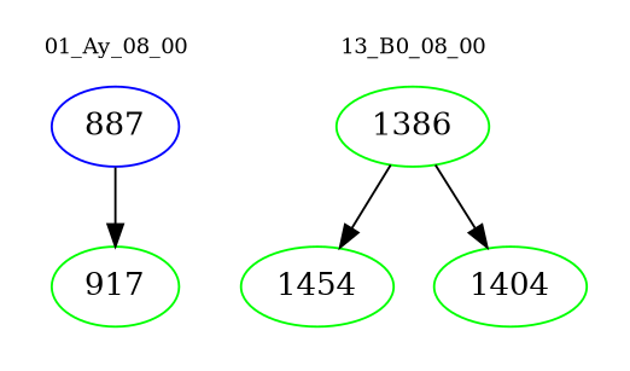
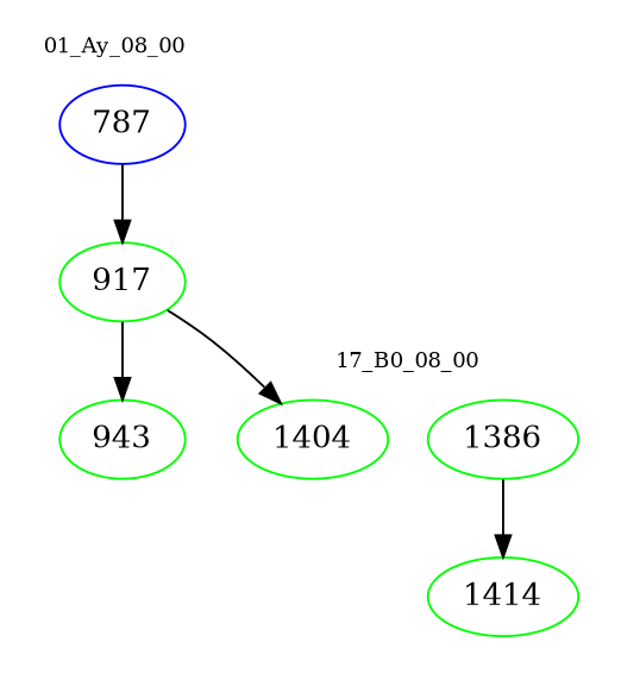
  digraph {
    node [color=green]
    edge [color=black]
    n1 [label=917]
-   n2 [color=blue label=887]
+   n2 [color=blue label=787]
+   n3 [label=943]
    n4 [label=1386]
-   n5 [label=1454]
+   n5 [label=1414]
    n6 [label=1404]
    subgraph cluster_1 {
      color=white
      fontsize=10
      label="01_Ay_08_00"
      n1
      n2
+     n3
    }
    subgraph cluster_2 {
      color=white
      fontsize=10
-     label="13_B0_08_00"
+     label="17_B0_08_00"
      n4
      n5
      n6
    }
+   n1 -> n3
    n2 -> n1
    n4 -> n5
-   n4 -> n6
+   n1 -> n6
  }
